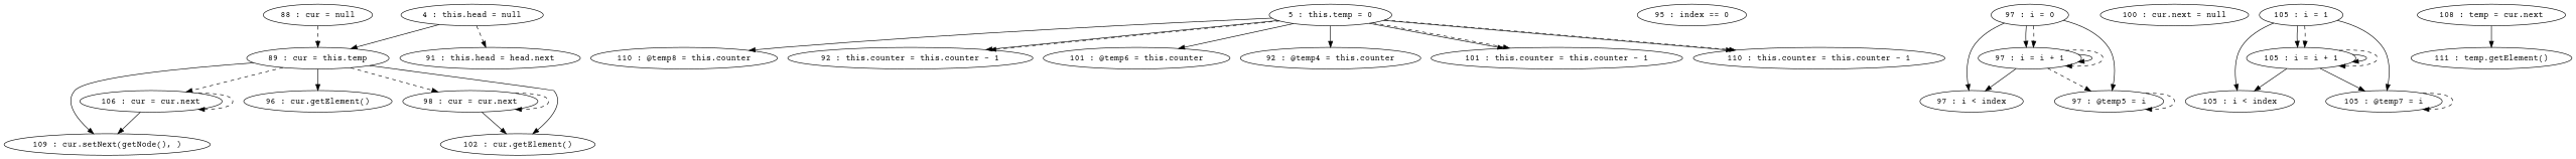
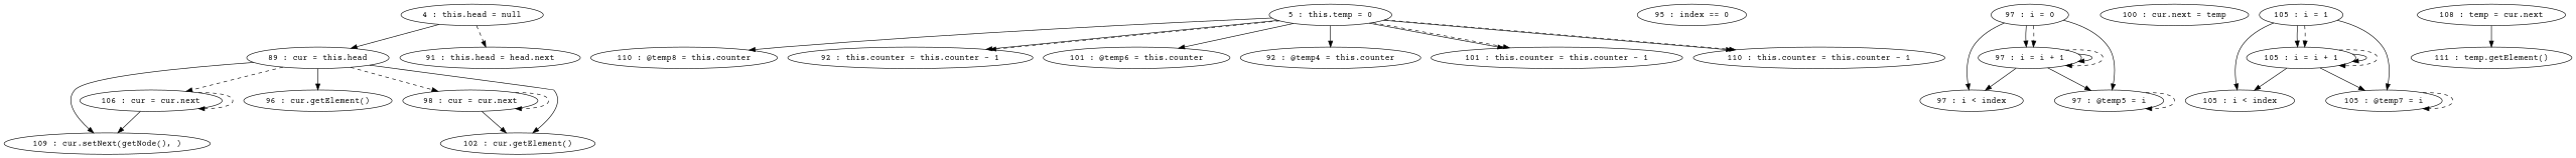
  digraph {
    fontname="Courier Prime"
    node [fontname="Courier Prime"]
    edge [fontname="Courier Prime"]
    "4 : this.head = null"
-   "89 : cur = this.head" [label="89 : cur = this.temp"]
+   "89 : cur = this.head"
    "91 : this.head = head.next"
    "109 : cur.setNext(getNode(), )"
    "102 : cur.getElement()"
    n6 [label="96 : cur.getElement()"]
    "106 : cur = cur.next"
    "98 : cur = cur.next"
    n9 [label="5 : this.temp = 0"]
    "110 : @temp8 = this.counter"
    "92 : this.counter = this.counter - 1"
    "101 : @temp6 = this.counter"
    "92 : @temp4 = this.counter"
    "101 : this.counter = this.counter - 1"
    "110 : this.counter = this.counter - 1"
-   "88 : cur = null"
    n17 [label="95 : index == 0"]
    "97 : i = 0"
    "97 : i < index"
    "97 : i = i + 1"
    "97 : @temp5 = i"
-   "100 : cur.next = null"
+   "100 : cur.next = null" [label="100 : cur.next = temp"]
    "105 : i = 1"
    "105 : i < index"
    "105 : i = i + 1"
    "105 : @temp7 = i"
    "108 : temp = cur.next"
    "111 : temp.getElement()"
    "4 : this.head = null" -> "89 : cur = this.head"
    "4 : this.head = null" -> "91 : this.head = head.next" [style=dashed]
    "89 : cur = this.head" -> "109 : cur.setNext(getNode(), )"
    "89 : cur = this.head" -> "102 : cur.getElement()"
    "89 : cur = this.head" -> n6
    "89 : cur = this.head" -> "106 : cur = cur.next" [style=dashed]
    "89 : cur = this.head" -> "98 : cur = cur.next" [style=dashed]
    "106 : cur = cur.next" -> "109 : cur.setNext(getNode(), )"
    "106 : cur = cur.next" -> "106 : cur = cur.next" [style=dashed]
    "98 : cur = cur.next" -> "102 : cur.getElement()"
    "98 : cur = cur.next" -> "98 : cur = cur.next" [style=dashed]
    n9 -> "110 : @temp8 = this.counter"
    n9 -> "92 : this.counter = this.counter - 1"
    n9 -> "92 : this.counter = this.counter - 1" [style=dashed]
    n9 -> "101 : @temp6 = this.counter"
    n9 -> "92 : @temp4 = this.counter"
    n9 -> "101 : this.counter = this.counter - 1"
    n9 -> "101 : this.counter = this.counter - 1" [style=dashed]
    n9 -> "110 : this.counter = this.counter - 1"
    n9 -> "110 : this.counter = this.counter - 1" [style=dashed]
-   "88 : cur = null" -> "89 : cur = this.head" [style=dashed]
    "97 : i = 0" -> "97 : i < index"
    "97 : i = 0" -> "97 : i = i + 1"
    "97 : i = 0" -> "97 : i = i + 1" [style=dashed]
    "97 : i = 0" -> "97 : @temp5 = i"
    "97 : i = i + 1" -> "97 : i < index"
    "97 : i = i + 1" -> "97 : i = i + 1"
    "97 : i = i + 1" -> "97 : i = i + 1" [style=dashed]
-   "97 : i = i + 1" -> "97 : @temp5 = i" [style=dashed]
+   "97 : i = i + 1" -> "97 : @temp5 = i"
    "97 : @temp5 = i" -> "97 : @temp5 = i" [style=dashed]
    "105 : i = 1" -> "105 : i < index"
    "105 : i = 1" -> "105 : i = i + 1"
    "105 : i = 1" -> "105 : i = i + 1" [style=dashed]
    "105 : i = 1" -> "105 : @temp7 = i"
    "105 : i = i + 1" -> "105 : i < index"
    "105 : i = i + 1" -> "105 : i = i + 1"
    "105 : i = i + 1" -> "105 : i = i + 1" [style=dashed]
    "105 : i = i + 1" -> "105 : @temp7 = i"
    "105 : @temp7 = i" -> "105 : @temp7 = i" [style=dashed]
    "108 : temp = cur.next" -> "111 : temp.getElement()"
  }
